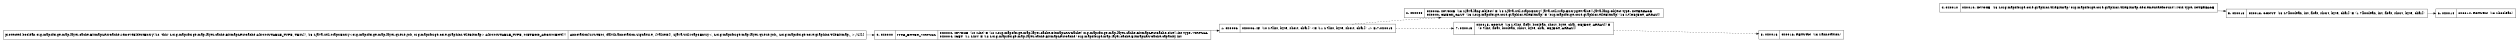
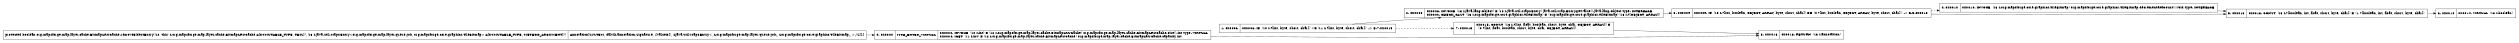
  digraph {
    rankdir=LR
    node [shape=record]
    n1 [label="{0\:\ 0x0000|MTH_ENTER_VIRTUAL\l|0x0000: INVOKE  (r0 I:int) = (r2 I:org.mapsforge.map.layer.cache.BitmapLRUCache) org.mapsforge.map.layer.cache.BitmapLRUCache.size():int type: VIRTUAL \l0x0004: IGET  (r1 I:int) = (r2 I:org.mapsforge.map.layer.cache.BitmapLRUCache) org.mapsforge.map.layer.cache.BitmapLRUCache.capacity int \l}"]
    n2 [label="{1\:\ 0x0006|0x0006: IF  (r0 I:?[int, byte, short, char]) \<= (r1 I:?[int, byte, short, char])  \-\> B:7:0x0015 \l}"]
    n3 [label="{2\:\ 0x0008|0x0008: INVOKE  (r3 I:java.lang.Object) = (r3 I:java.util.Map$Entry) java.util.Map.Entry.getValue():java.lang.Object type: INTERFACE \l0x000c: CHECK_CAST  (r3 I:org.mapsforge.core.graphics.TileBitmap) = (org.mapsforge.core.graphics.TileBitmap) (r3 I:?[OBJECT, ARRAY]) \l}"]
    n4 [label="{7\:\ 0x0015|0x0015: CONST  (r3 I:?[int, float, boolean, short, byte, char, OBJECT, ARRAY]) = \l  (0 ?[int, float, boolean, short, byte, char, OBJECT, ARRAY])\l \l}"]
+   n5 [label="{3\:\ 0x000e|0x000e: IF  (r3 I:?[int, boolean, OBJECT, ARRAY, byte, short, char]) == (0 ?[int, boolean, OBJECT, ARRAY, byte, short, char])  \-\> B:5:0x0013 \l}"]
    n6 [label="{8\:\ 0x0016|0x0016: RETURN  (r3 I:annotation) \l}"]
    n7 [label="{4\:\ 0x0010|0x0010: INVOKE  (r3 I:org.mapsforge.core.graphics.TileBitmap) org.mapsforge.core.graphics.TileBitmap.decrementRefCount():void type: INTERFACE \l}"]
    n8 [label="{5\:\ 0x0013|0x0013: CONST  (r3 I:?[boolean, int, float, short, byte, char]) = (1 ?[boolean, int, float, short, byte, char]) \l}"]
-   n9 [label="{6\:\ 0x0014|0x0014: RETURN  (r3 I:boolean) \l}"]
+   n9 [label="{6\:\ 0x0014|0x0014: VIRTUAL  (r3 I:boolean) \l}"]
    n10 [label="{protected boolean org.mapsforge.map.layer.cache.BitmapLRUCache.removeEldestEntry((r2 'this' I:org.mapsforge.map.layer.cache.BitmapLRUCache A[IMMUTABLE_TYPE, THIS]), (r3 I:java.util.Map$Entry\<org.mapsforge.map.layer.queue.Job, org.mapsforge.core.graphics.TileBitmap\> A[IMMUTABLE_TYPE, METHOD_ARGUMENT]))  | Annotation[SYSTEM, dalvik.annotation.Signature, \{value=[(, Ljava\/util\/Map$Entry\<, Lorg\/mapsforge\/map\/layer\/queue\/Job;, Lorg\/mapsforge\/core\/graphics\/TileBitmap;, \>;)Z]\}]\l}"]
-   n1 -> n2
-   n2 -> n3 [style=dashed]
+   n1 -> n6
+   n2 -> n3 [style=solid]
    n2 -> n4 [style=dashed]
-   n4 -> n6 [style=dashed]
+   n3 -> n5
+   n4 -> n6
+   n5 -> n7 [style=dashed]
+   n5 -> n8
    n7 -> n8
    n8 -> n9
    n10 -> n1
  }
